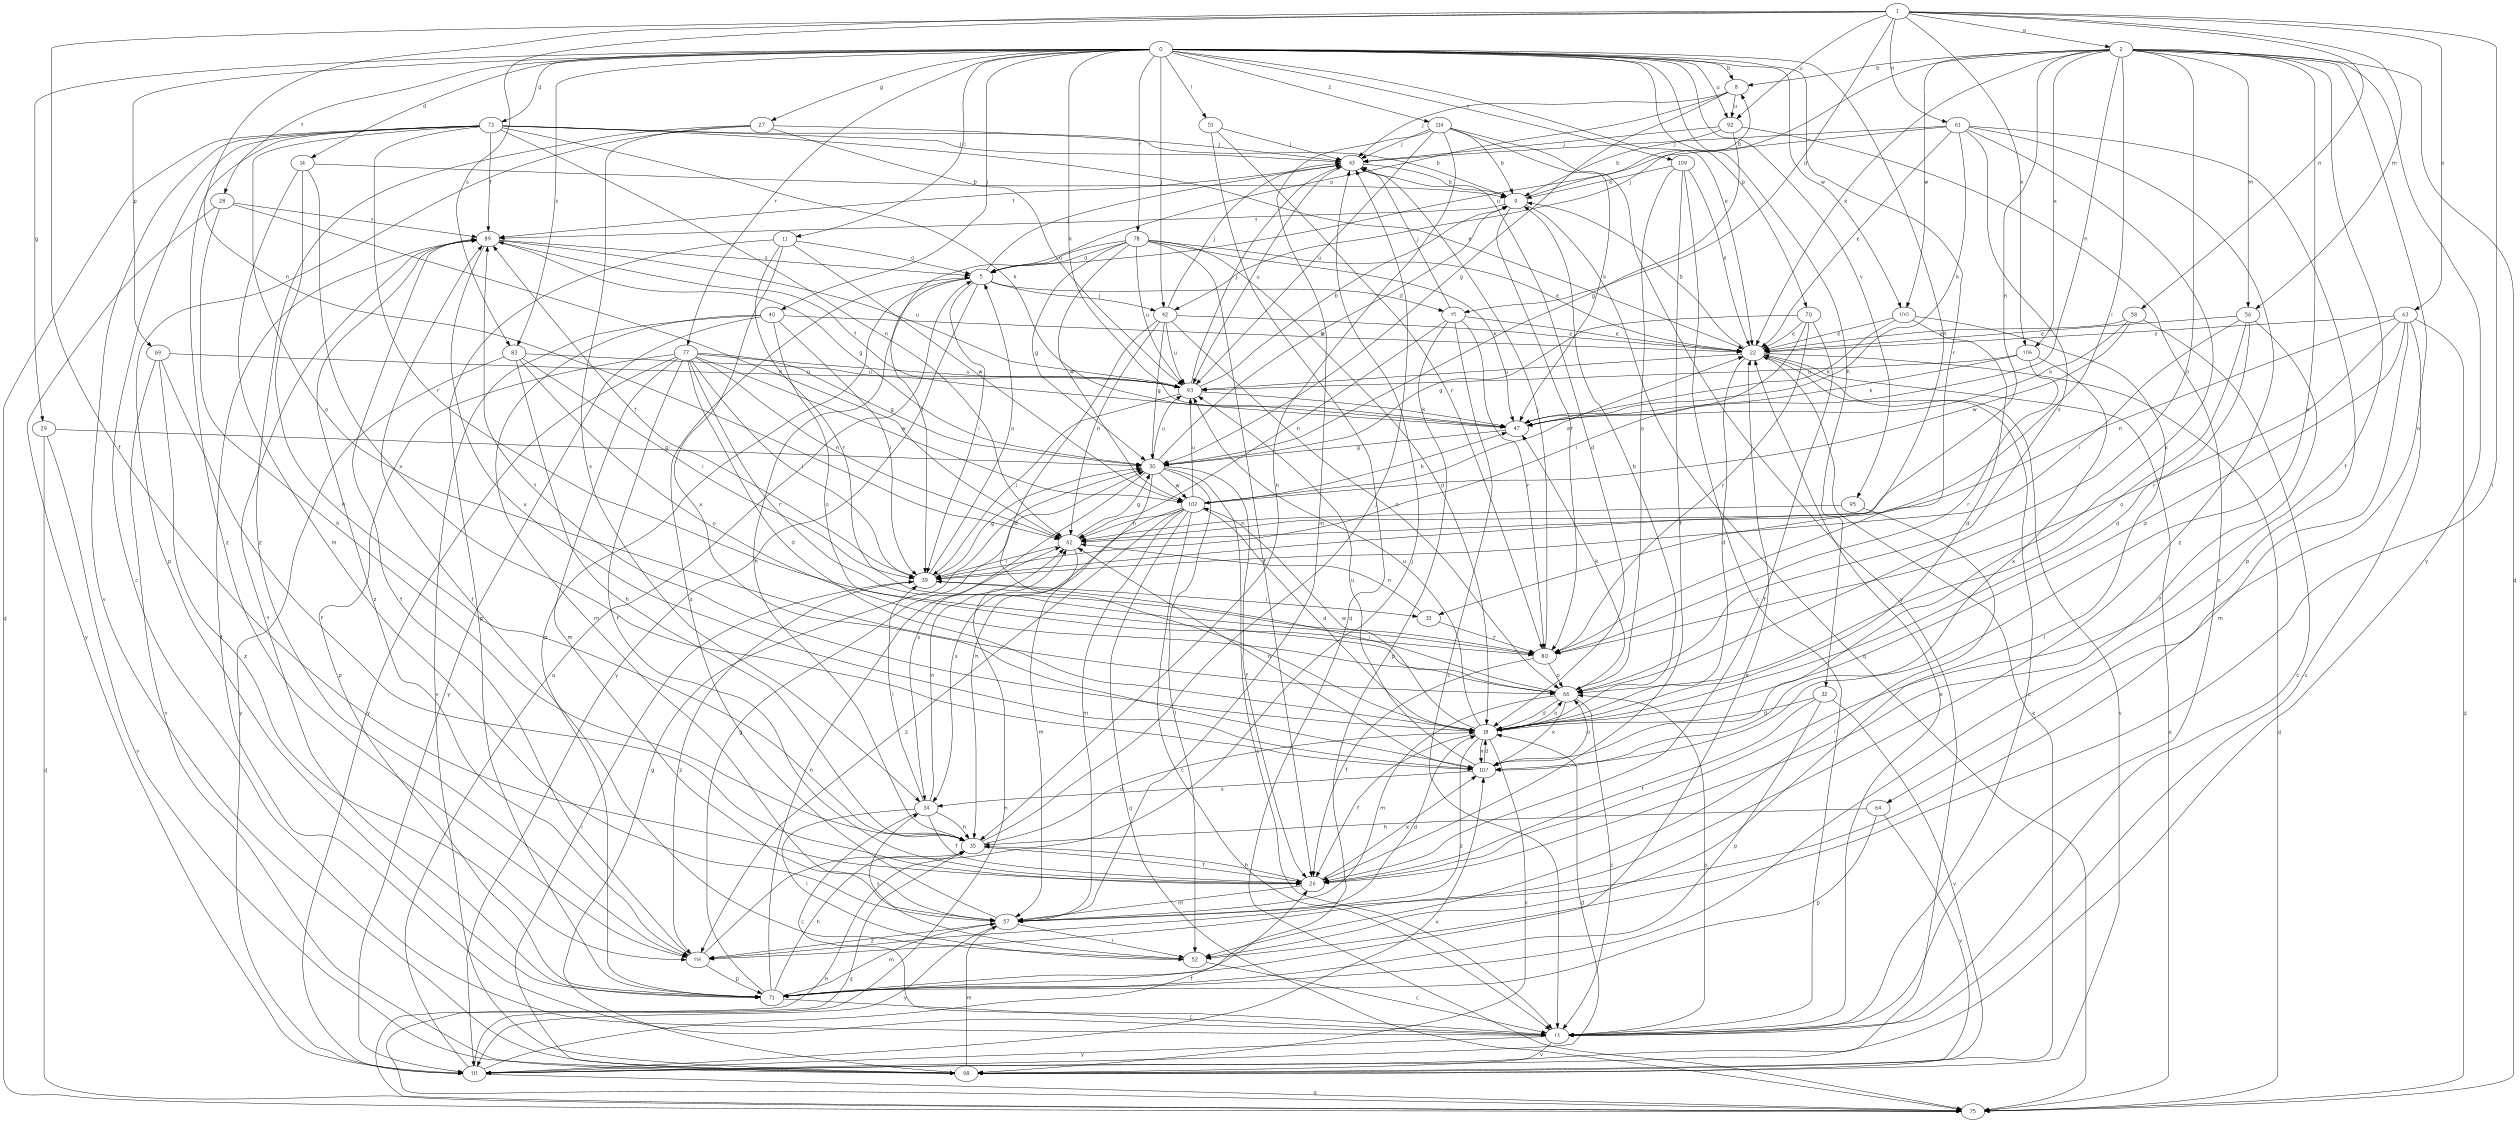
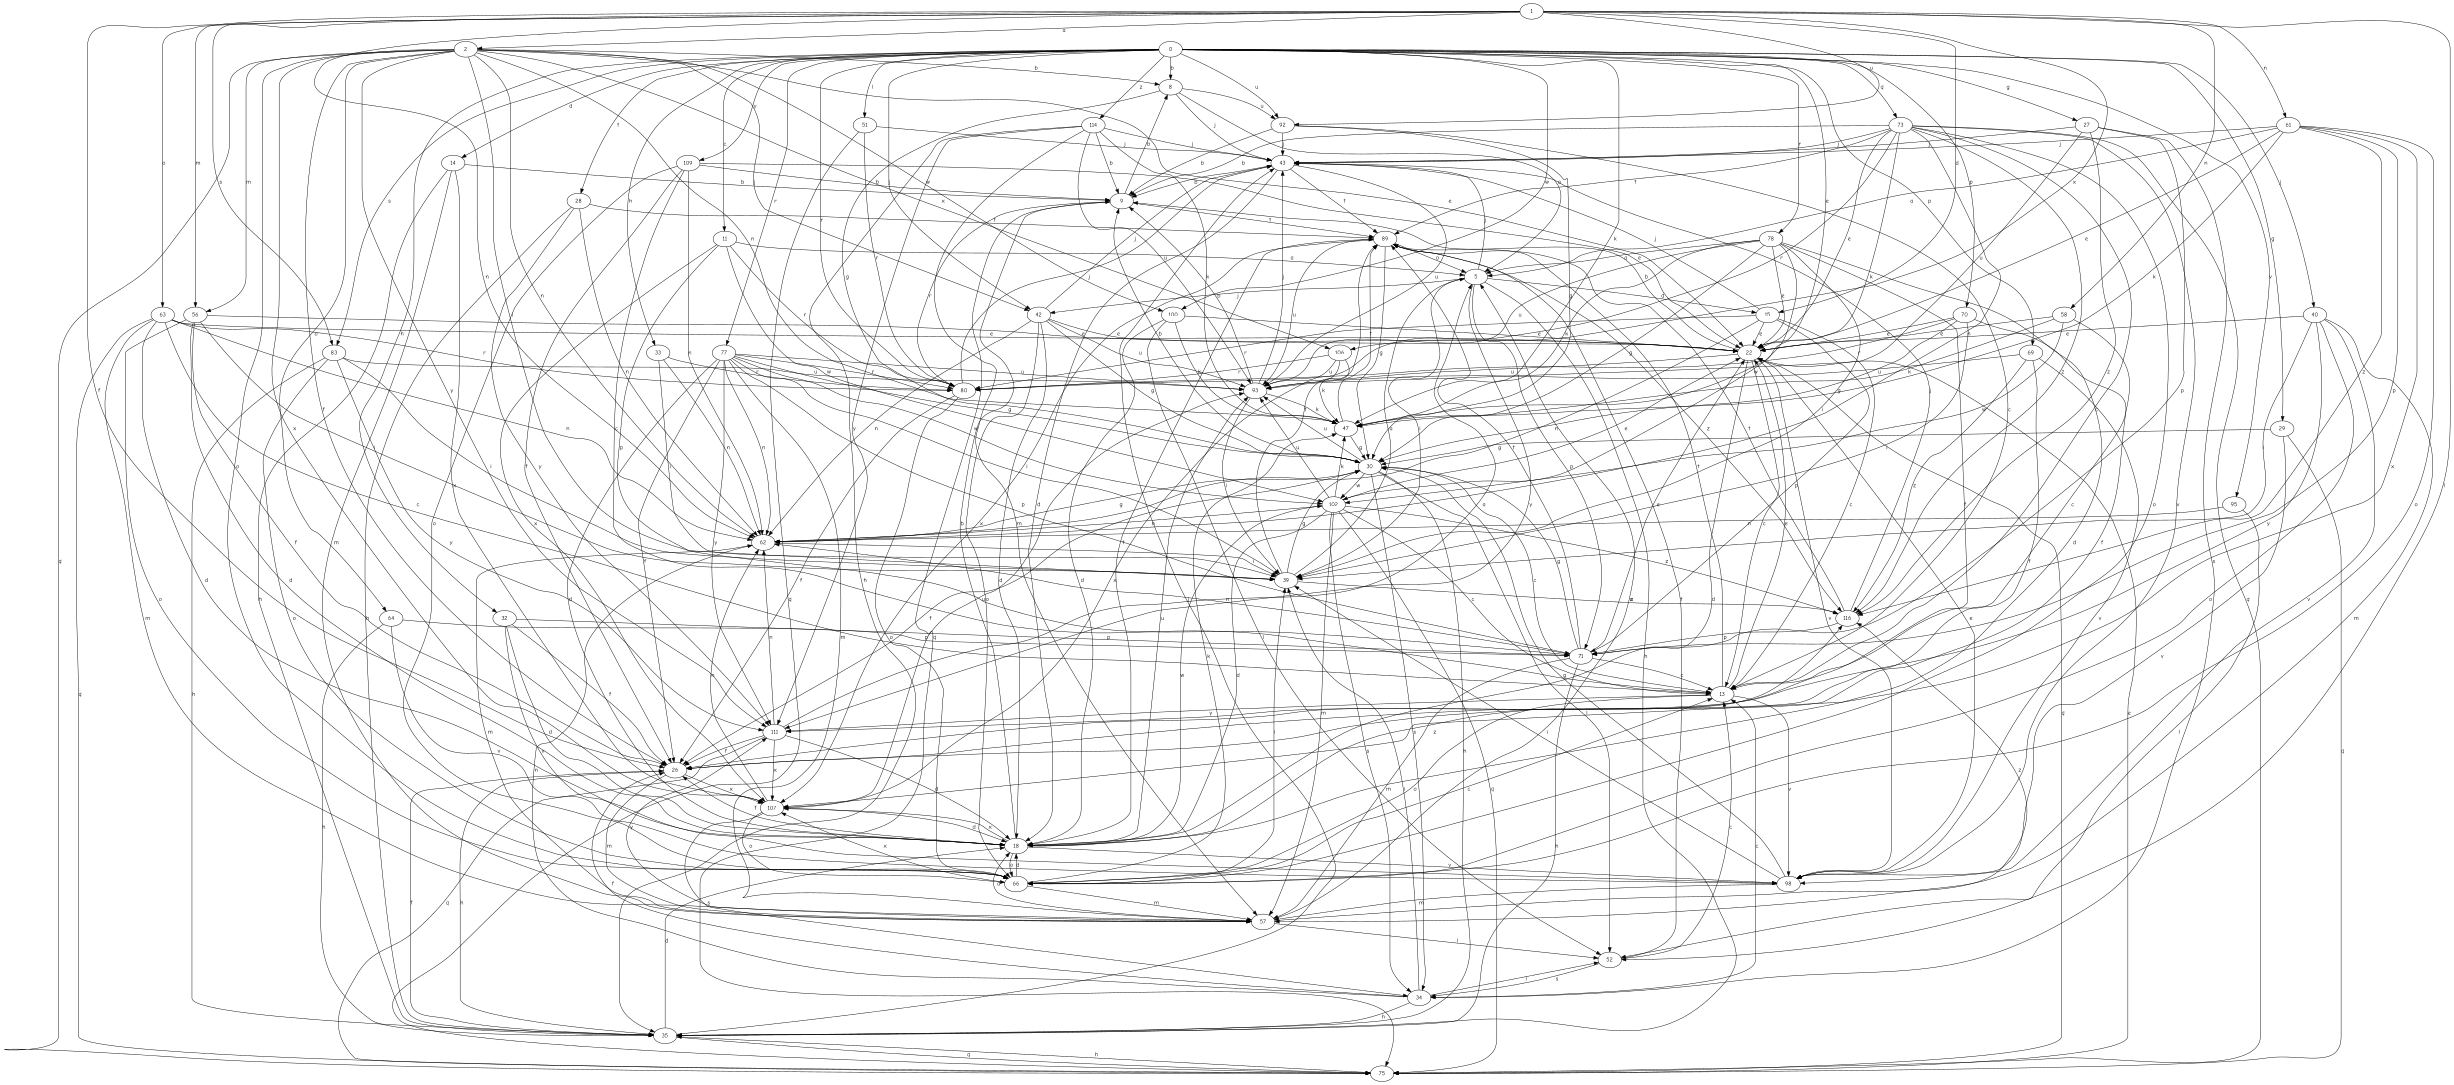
  strict digraph {
    fontname="Comic Neue"
    node [fontname="Comic Neue"]
    edge [fontname="Comic Neue"]
    0
    8
    11
    14
    22
    27
    29
    32
    33
    40
    42
    47
    51
    69
    70
    73
    77
    78
    80
    83
    n21 [label=28]
    92
    95
    100
    109
    114
    5
    43
    30
    107
    71
    102
    35
    9
    57
    75
    13
    98
    18
    93
    116
    n42 [label=34]
    26
    62
    39
    66
    111
    89
    52
    1
    2
    15
    56
    58
    61
    63
    106
    64
    0 -> 8 [label=b]
    0 -> 11 [label=c]
    0 -> 14 [label=d]
    0 -> 22 [label=e]
    0 -> 27 [label=g]
    0 -> 29 [label=g]
    0 -> 32 [label=h]
    0 -> 33 [label=h]
    0 -> 40 [label=j]
    0 -> 42 [label=j]
    0 -> 47 [label=k]
    0 -> 51 [label=l]
    0 -> 69 [label=p]
    0 -> 70 [label=p]
    0 -> 73 [label=q]
    0 -> 77 [label=r]
    0 -> 78 [label=r]
    0 -> 80 [label=r]
    0 -> 83 [label=s]
    0 -> n21 [label=t]
    0 -> 92 [label=u]
    0 -> 95 [label=v]
    0 -> 100 [label=w]
    0 -> 109 [label=y]
    0 -> 114 [label=z]
    8 -> 92 [label=u]
    8 -> 5 [label=a]
    8 -> 43 [label=j]
    8 -> 30 [label=g]
    11 -> 80 [label=r]
    11 -> 5 [label=a]
    11 -> 107 [label=x]
    11 -> 71 [label=p]
    11 -> 102 [label=w]
    14 -> 107 [label=x]
    14 -> 35 [label=h]
    14 -> 9 [label=b]
    14 -> 57 [label=m]
    22 -> 9 [label=b]
    22 -> 75 [label=q]
    22 -> 13 [label=c]
    22 -> 98 [label=v]
    22 -> 18 [label=d]
    22 -> 93 [label=u]
    27 -> 43 [label=j]
    27 -> 71 [label=p]
    27 -> 93 [label=u]
    27 -> 116 [label=z]
    27 -> n42 [label=s]
    29 -> 30 [label=g]
    29 -> 75 [label=q]
    29 -> 98 [label=v]
    32 -> 71 [label=p]
    32 -> 98 [label=v]
    32 -> 18 [label=d]
    32 -> 26 [label=f]
    33 -> 80 [label=r]
    33 -> 62 [label=n]
-   39 -> 33 [label=i]
+   33 -> 39 [label=i]
    40 -> 22 [label=e]
    40 -> 57 [label=m]
    40 -> 98 [label=v]
    40 -> 39 [label=i]
    40 -> 66 [label=o]
    40 -> 111 [label=y]
    42 -> 22 [label=e]
    42 -> 43 [label=j]
    42 -> 30 [label=g]
    42 -> 18 [label=d]
    42 -> 93 [label=u]
    42 -> 62 [label=n]
    42 -> 66 [label=o]
    47 -> 30 [label=g]
    47 -> 89 [label=t]
    51 -> 80 [label=r]
    51 -> 43 [label=j]
    51 -> 75 [label=q]
    69 -> 98 [label=v]
    69 -> 93 [label=u]
    69 -> 116 [label=z]
    69 -> 26 [label=f]
    70 -> 22 [label=e]
    70 -> 80 [label=r]
    70 -> 30 [label=g]
    70 -> 26 [label=f]
    70 -> 39 [label=i]
    73 -> 22 [label=e]
    73 -> 47 [label=k]
    73 -> 80 [label=r]
    73 -> 43 [label=j]
    73 -> 9 [label=b]
    73 -> 75 [label=q]
    73 -> 13 [label=c]
    73 -> 98 [label=v]
    73 -> 116 [label=z]
    73 -> 62 [label=n]
    73 -> 66 [label=o]
    73 -> 89 [label=t]
    77 -> 80 [label=r]
    77 -> 30 [label=g]
    77 -> 71 [label=p]
    77 -> 102 [label=w]
    77 -> 57 [label=m]
    77 -> 18 [label=d]
    77 -> 93 [label=u]
    77 -> 26 [label=f]
    77 -> 62 [label=n]
    77 -> 39 [label=i]
    77 -> 111 [label=y]
    78 -> 22 [label=e]
    78 -> 47 [label=k]
    78 -> 5 [label=a]
    78 -> 30 [label=g]
    78 -> 102 [label=w]
    78 -> 18 [label=d]
    78 -> 93 [label=u]
    78 -> 26 [label=f]
    78 -> 39 [label=i]
    80 -> 43 [label=j]
    80 -> 26 [label=f]
    80 -> 66 [label=o]
    83 -> 35 [label=h]
    83 -> 93 [label=u]
    83 -> 39 [label=i]
    83 -> 66 [label=o]
    83 -> 111 [label=y]
    n21 -> 35 [label=h]
    n21 -> 62 [label=n]
    n21 -> 111 [label=y]
    n21 -> 89 [label=t]
    92 -> 43 [label=j]
    92 -> 30 [label=g]
    92 -> 9 [label=b]
    92 -> 13 [label=c]
    95 -> 62 [label=n]
    95 -> 52 [label=l]
    100 -> 22 [label=e]
    100 -> 47 [label=k]
    100 -> 18 [label=d]
    100 -> 52 [label=l]
    109 -> 22 [label=e]
    109 -> 9 [label=b]
    109 -> 13 [label=c]
    109 -> 26 [label=f]
+   109 -> 62 [label=n]
    109 -> 66 [label=o]
    114 -> 47 [label=k]
    114 -> 43 [label=j]
    114 -> 35 [label=h]
    114 -> 9 [label=b]
    114 -> 57 [label=m]
    114 -> 93 [label=u]
    114 -> 111 [label=y]
    5 -> 42 [label=j]
    5 -> 43 [label=j]
    5 -> 71 [label=p]
    5 -> 35 [label=h]
    5 -> 39 [label=i]
    5 -> 111 [label=y]
    5 -> 15 [label=d]
    43 -> 9 [label=b]
    43 -> 18 [label=d]
    43 -> 93 [label=u]
    43 -> 89 [label=t]
    30 -> 102 [label=w]
    30 -> 35 [label=h]
    30 -> 9 [label=b]
    30 -> 13 [label=c]
    30 -> 93 [label=u]
    30 -> n42 [label=s]
    30 -> 26 [label=f]
    30 -> 52 [label=l]
    107 -> 18 [label=d]
    107 -> 93 [label=u]
    107 -> n42 [label=s]
    107 -> 62 [label=n]
    107 -> 66 [label=o]
    71 -> 22 [label=e]
    71 -> 30 [label=g]
    71 -> 35 [label=h]
    71 -> 57 [label=m]
    71 -> 13 [label=c]
    71 -> 62 [label=n]
    71 -> 89 [label=t]
    102 -> 22 [label=e]
    102 -> 47 [label=k]
    102 -> 57 [label=m]
    102 -> 75 [label=q]
    102 -> 13 [label=c]
    102 -> 18 [label=d]
    102 -> 93 [label=u]
    102 -> 116 [label=z]
    102 -> n42 [label=s]
    102 -> 62 [label=n]
    35 -> 43 [label=j]
    35 -> 75 [label=q]
    35 -> 18 [label=d]
    35 -> 26 [label=f]
    9 -> 8 [label=b]
    9 -> 80 [label=r]
    9 -> 75 [label=q]
    9 -> 89 [label=t]
    57 -> 5 [label=a]
    57 -> 18 [label=d]
    57 -> 116 [label=z]
    57 -> 111 [label=y]
    57 -> 52 [label=l]
    75 -> 22 [label=e]
    75 -> 35 [label=h]
    13 -> 22 [label=e]
    13 -> 98 [label=v]
    13 -> 66 [label=o]
    13 -> 111 [label=y]
    13 -> 89 [label=t]
    98 -> 22 [label=e]
    98 -> 30 [label=g]
    98 -> 57 [label=m]
    98 -> 39 [label=i]
    18 -> 107 [label=x]
    18 -> 102 [label=w]
    18 -> 9 [label=b]
    18 -> 98 [label=v]
    18 -> 93 [label=u]
    18 -> 116 [label=z]
    18 -> 26 [label=f]
    18 -> 66 [label=o]
    18 -> 89 [label=t]
    93 -> 47 [label=k]
    93 -> 43 [label=j]
    93 -> 9 [label=b]
    93 -> 39 [label=i]
    116 -> 43 [label=j]
    116 -> 71 [label=p]
    116 -> 89 [label=t]
    n42 -> 35 [label=h]
    n42 -> 13 [label=c]
    n42 -> 26 [label=f]
    n42 -> 62 [label=n]
    n42 -> 39 [label=i]
    n42 -> 52 [label=l]
    26 -> 107 [label=x]
    26 -> 35 [label=h]
    26 -> 57 [label=m]
    62 -> 30 [label=g]
    62 -> 57 [label=m]
    62 -> 39 [label=i]
    39 -> 5 [label=a]
    39 -> 30 [label=g]
    39 -> 116 [label=z]
    39 -> 89 [label=t]
    66 -> 47 [label=k]
    66 -> 107 [label=x]
    66 -> 57 [label=m]
    66 -> 13 [label=c]
    66 -> 18 [label=d]
    66 -> 39 [label=i]
    111 -> 5 [label=a]
    111 -> 107 [label=x]
    111 -> 75 [label=q]
    111 -> 18 [label=d]
    111 -> 26 [label=f]
    111 -> 62 [label=n]
    89 -> 5 [label=a]
    89 -> 30 [label=g]
    89 -> 107 [label=x]
    89 -> 93 [label=u]
    89 -> 116 [label=z]
    52 -> 13 [label=c]
    52 -> n42 [label=s]
    52 -> 89 [label=t]
    1 -> 83 [label=s]
    1 -> 92 [label=u]
    1 -> 26 [label=f]
    1 -> 62 [label=n]
    1 -> 52 [label=l]
    1 -> 2 [label=a]
    1 -> 15 [label=d]
    1 -> 56 [label=m]
    1 -> 58 [label=n]
    1 -> 61 [label=n]
    1 -> 63 [label=o]
    1 -> 106 [label=x]
    2 -> 8 [label=b]
    2 -> 22 [label=e]
    2 -> 42 [label=j]
    2 -> 47 [label=n]
    2 -> 100 [label=w]
    2 -> 107 [label=x]
    2 -> 75 [label=q]
    2 -> 26 [label=f]
    2 -> 62 [label=n]
    2 -> 39 [label=i]
    2 -> 66 [label=o]
    2 -> 111 [label=y]
    2 -> 56 [label=m]
    2 -> 106 [label=x]
    2 -> 64 [label=o]
    15 -> 22 [label=e]
    15 -> 80 [label=r]
    15 -> 43 [label=j]
    15 -> 71 [label=p]
    15 -> 13 [label=c]
    15 -> 62 [label=n]
    56 -> 22 [label=e]
    56 -> 18 [label=d]
    56 -> 26 [label=f]
    56 -> 39 [label=i]
    56 -> 66 [label=o]
    58 -> 22 [label=e]
    58 -> 47 [label=k]
    58 -> 102 [label=w]
    58 -> 13 [label=c]
    61 -> 22 [label=e]
    61 -> 47 [label=k]
    61 -> 5 [label=a]
    61 -> 43 [label=j]
    61 -> 107 [label=x]
    61 -> 71 [label=p]
    61 -> 116 [label=z]
    61 -> 66 [label=o]
    63 -> 22 [label=e]
    63 -> 80 [label=r]
    63 -> 57 [label=m]
    63 -> 75 [label=q]
    63 -> 13 [label=c]
    63 -> 18 [label=d]
    63 -> 62 [label=n]
    106 -> 47 [label=k]
    106 -> 80 [label=r]
    106 -> 107 [label=x]
    106 -> 93 [label=u]
    64 -> 71 [label=p]
    64 -> 35 [label=h]
    64 -> 98 [label=v]
  }
